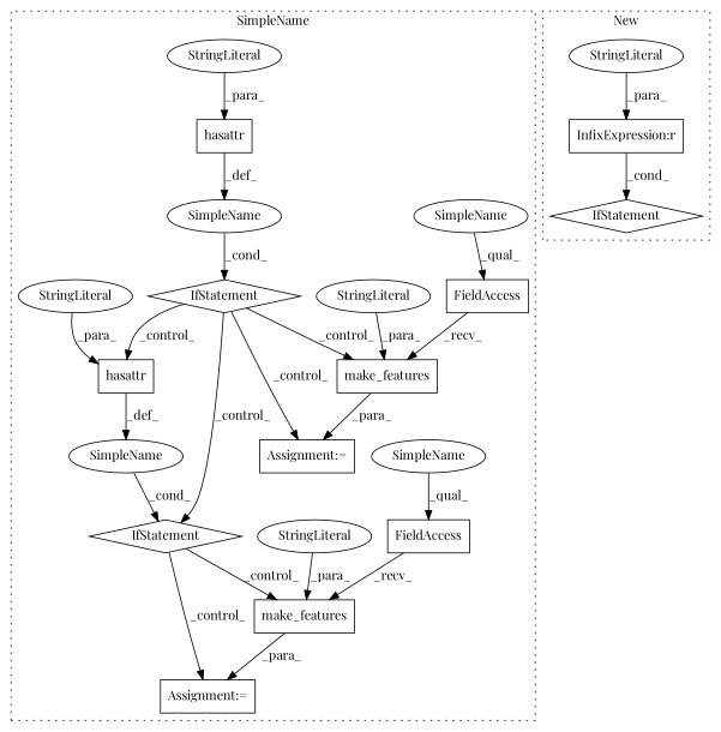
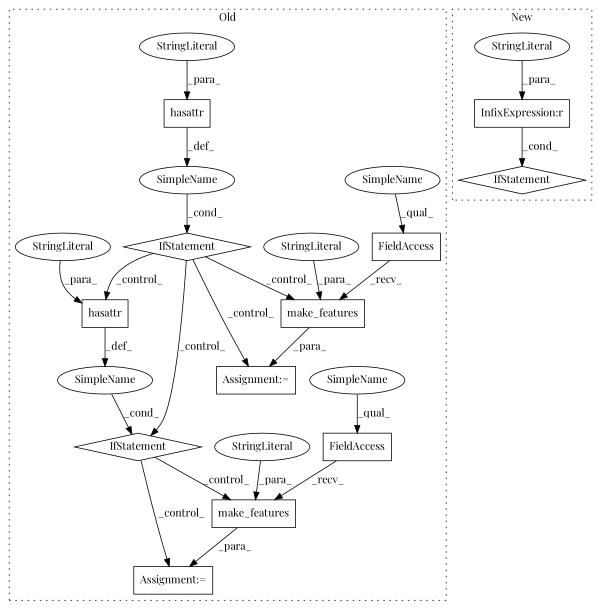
  digraph {
    fontname="Playfair Display"
    node [a=45 l="4,2" shape=box fontname="Playfair Display"]
    edge [fontname="Playfair Display"]
    n1 [a=32 l="14,1" label=make_features s="3194,3223"]
    n2 [a=22 l=7 label=FieldAccess s=3186]
    n3 [l=9 label=StringLiteral s=3214 shape=ellipse]
    n4 [a=7 l=1 label="Assignment:=" s=3185]
    n5 [a=22 l=7 label=FieldAccess s=3318]
    n6 [a=32 l="14,1" label=make_features s="3326,3357"]
    n7 [l=11 label=StringLiteral s=3346 shape=ellipse]
    n8 [a=7 l=1 label="Assignment:=" s=3317]
    n9 [a=42 label=SimpleName shape=ellipse l=""]
    n10 [a=42 label=SimpleName shape=ellipse l=""]
    n11 [a=25 label=IfStatement s="3272,3302" shape=diamond]
    n12 [a=32 l="8,1" label=hasattr s="3276,3301"]
    n13 [a=25 label=IfStatement s="2938,2962" shape=diamond]
    n14 [a=32 l="8,1" label=hasattr s="2942,2961"]
    n15 [l=11 label=StringLiteral s=3290 shape=ellipse]
    n16 [l=5 label=StringLiteral s=2956 shape=ellipse]
    n17 [a=42 l=4 label=SimpleName s=3318 shape=ellipse]
    n18 [a=42 l=4 label=SimpleName s=3186 shape=ellipse]
    n19 [a=25 label=IfStatement s="3088,3116" shape=diamond]
    n20 [a=27 l=4 label="InfixExpression:r" s=3106]
    n21 [l=6 label=StringLiteral s=3110 shape=ellipse]
    subgraph cluster_1 {
-     label=SimpleName
+     label=Old
      style=dotted
      n1
      n2
      n3
      n4
      n5
      n6
      n7
      n8
      n9
      n10
      n11
      n12
      n13
      n14
      n15
      n16
      n17
      n18
    }
    subgraph cluster_2 {
      label=New
      style=dotted
      n19
      n20
      n21
    }
    n1 -> n4 [label=_para_]
    n2 -> n1 [label=_recv_]
    n3 -> n1 [label=_para_]
    n5 -> n6 [label=_recv_]
    n6 -> n8 [label=_para_]
    n7 -> n6 [label=_para_]
    n9 -> n13 [label=_cond_]
    n10 -> n11 [label=_cond_]
    n11 -> n6 [label=_control_]
    n11 -> n8 [label=_control_]
    n12 -> n10 [label=_def_]
    n13 -> n1 [label=_control_]
    n13 -> n4 [label=_control_]
    n13 -> n11 [label=_control_]
    n13 -> n12 [label=_control_]
    n14 -> n9 [label=_def_]
    n15 -> n12 [label=_para_]
    n16 -> n14 [label=_para_]
    n17 -> n5 [label=_qual_]
    n18 -> n2 [label=_qual_]
    n20 -> n19 [label=_cond_]
    n21 -> n20 [label=_para_]
  }
